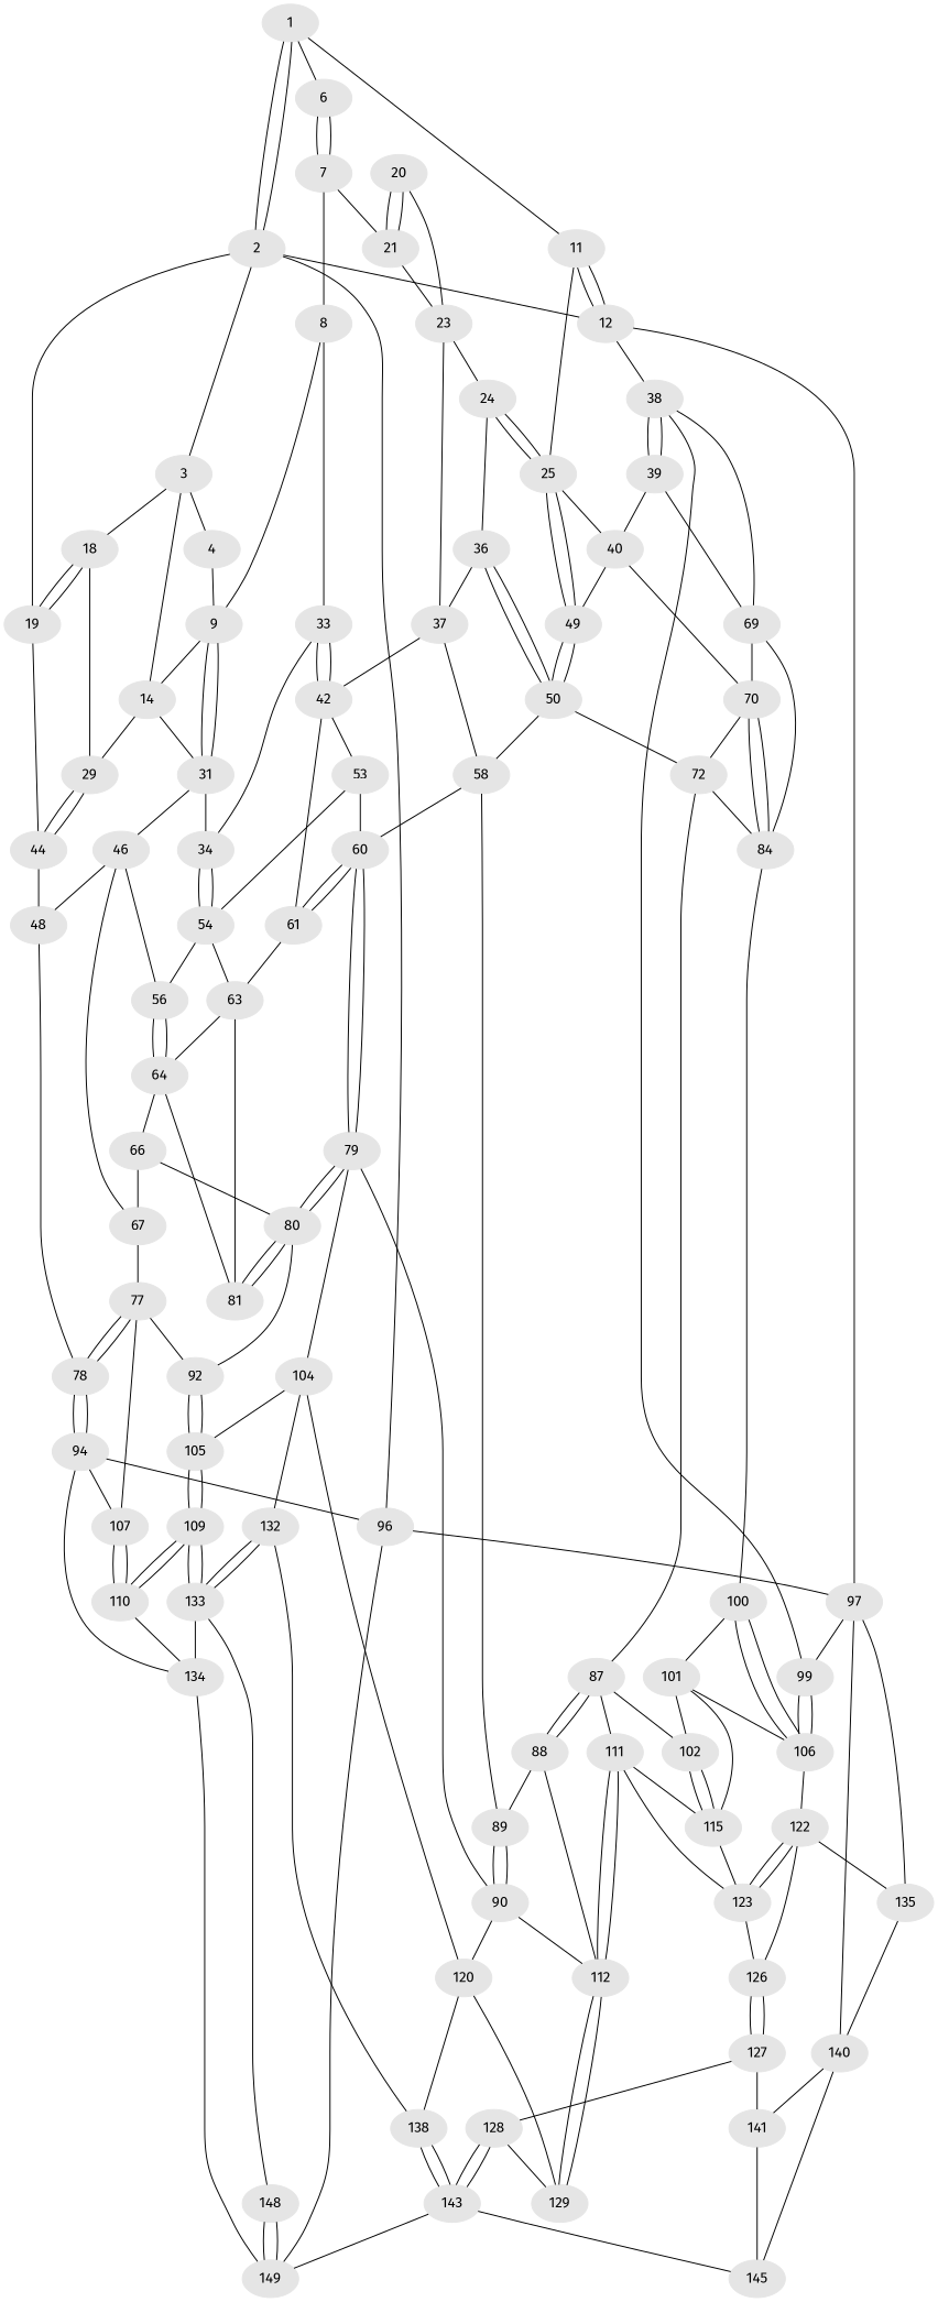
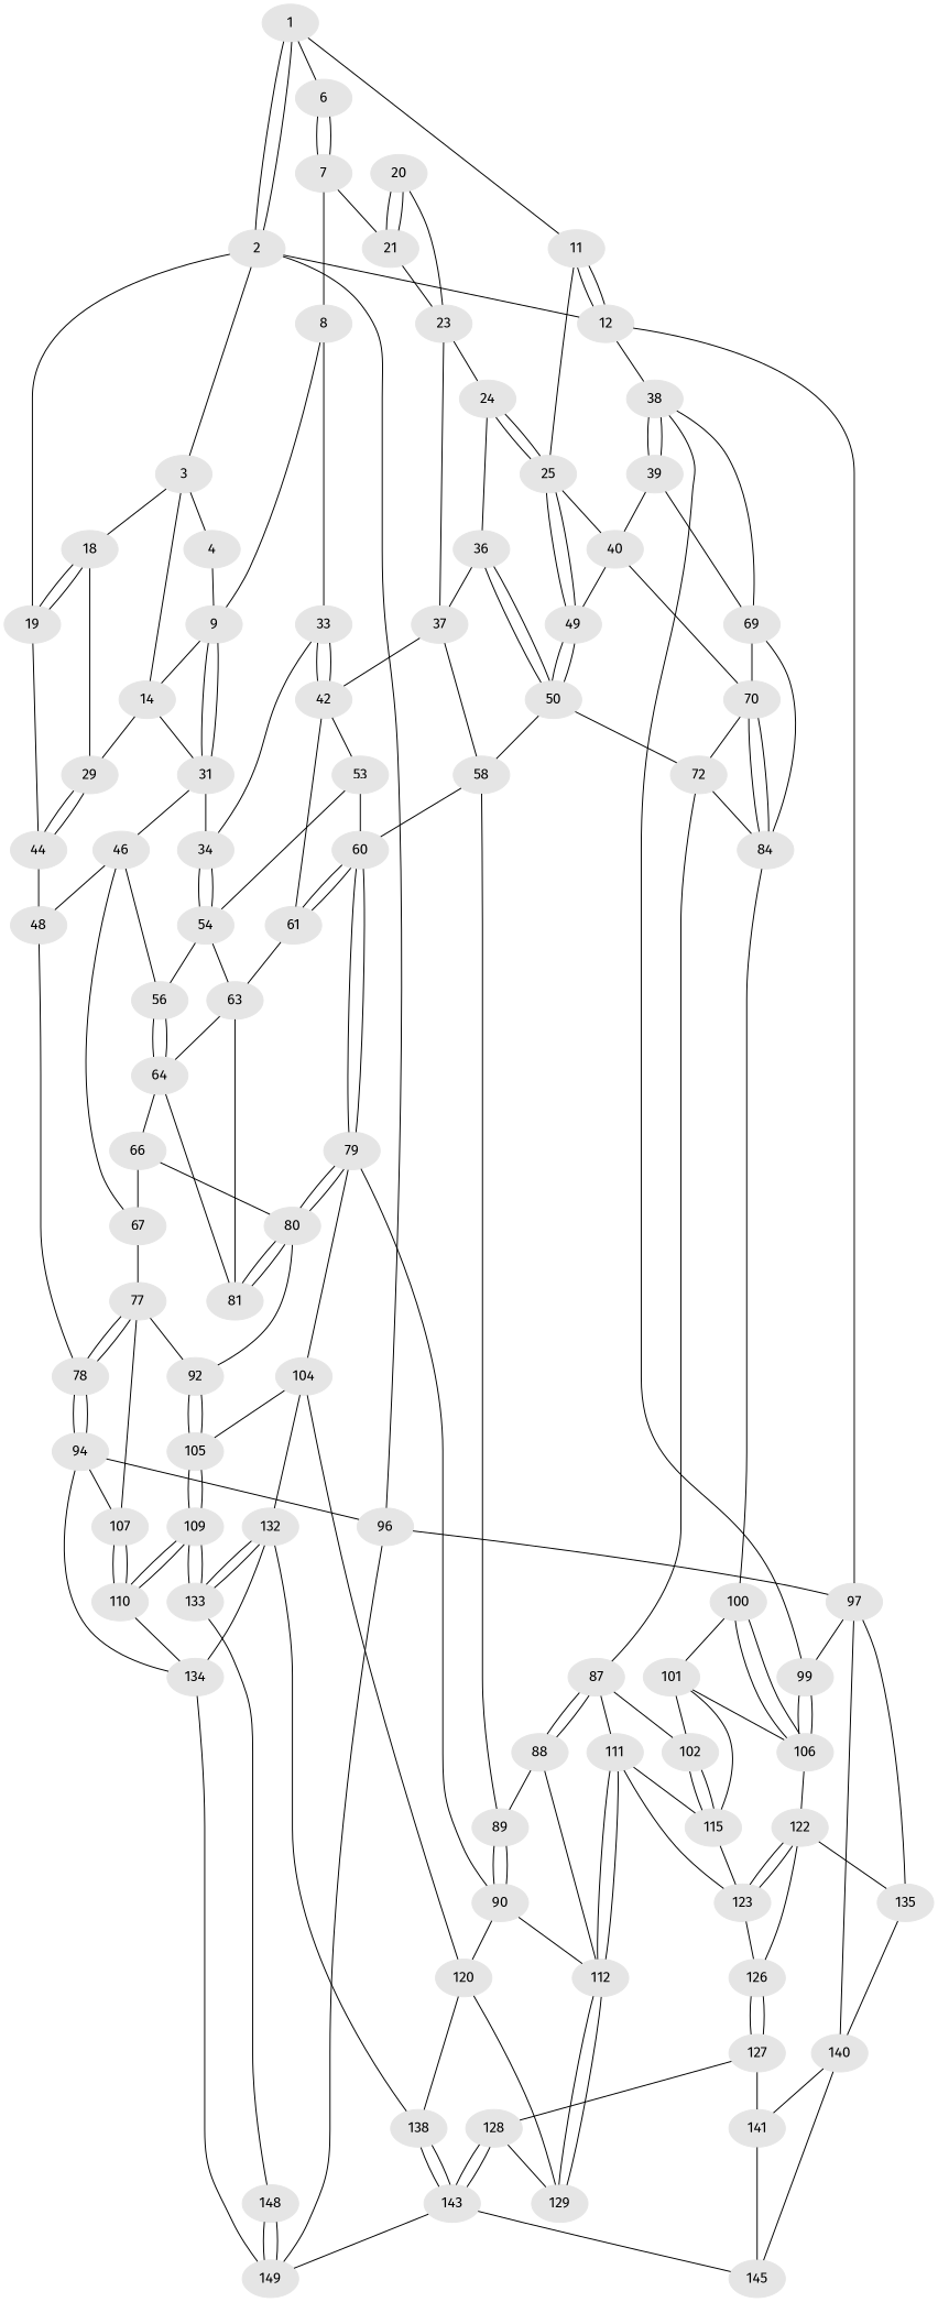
  graph {
    fontname="Fira Sans"
    node [color=gray90 fontname="Fira Sans" style=filled]
    edge [fontname="Fira Sans"]
    1 [super="+5"]
    2 [super="+13"]
    6
    11 [super="+17"]
    3 [super="+15"]
    12
    19 [super="+43"]
    96
    7 [super="+22"]
    25 [super="+26"]
    4
    14 [super="+28"]
    18 [super="+30"]
    38 [super="+74"]
    97 [super="+98"]
    44 [super="+45"]
    149 [super="+150"]
    9 [super="+10"]
    31 [super="+32"]
    29
    8 [super="+27"]
    21
    33
    23 [super="+35"]
    34
    42 [super="+52"]
    46 [super="+47"]
    40 [super="+51"]
    49
    39
    69 [super="+75"]
    99
    135
    140 [super="+147"]
    20
    48 [super="+73"]
    24
    37 [super="+41"]
    36
    58 [super="+59"]
    50 [super="+57"]
    70 [super="+71"]
    54 [super="+55"]
    56
    67 [super="+76"]
    53
    61 [super="+62"]
    63 [super="+68"]
    72 [super="+85"]
    60
    89
    84 [super="+86"]
    106 [super="+119"]
    78
    64 [super="+65"]
    77 [super="+93"]
    94 [super="+95"]
    87 [super="+103"]
    81
    66 [super="+82"]
    79 [super="+91"]
    90 [super="+114"]
    80 [super="+83"]
    104 [super="+121"]
    92
    107 [super="+108"]
    100
    88
    102
    111 [super="+116"]
    105
    110 [super="+125"]
    134 [super="+137"]
    112 [super="+113"]
    120 [super="+130"]
    132
    101 [super="+117"]
    115 [super="+118"]
    123 [super="+124"]
    129
    138 [super="+139"]
    109
    141 [super="+144"]
    145
    122 [super="+131"]
    133 [super="+136"]
    126
    148
    143 [super="+146"]
    127 [super="+142"]
    128
    1 -- 2
    1 -- 2
    1 -- 6
    1 -- 11
    2 -- 3
    2 -- 12
    2 -- 19
    2 -- 96
    6 -- 7
    6 -- 7
    11 -- 12
    11 -- 12
    11 -- 25
    3 -- 4
    3 -- 14
    3 -- 18
    12 -- 38
    12 -- 97
    19 -- 44
    96 -- 97
    96 -- 149
    7 -- 8 [weight=2]
    7 -- 21
    25 -- 40
    25 -- 49
    25 -- 49
    4 -- 9
    14 -- 31
    14 -- 29
    18 -- 19 [weight=2]
    18 -- 19
    18 -- 29
    38 -- 39
    38 -- 39
    38 -- 69
    38 -- 99
    97 -- 99
    97 -- 135
    97 -- 140
    44 -- 48 [weight=2]
    9 -- 14
    9 -- 31
    9 -- 31
    31 -- 34
    31 -- 46
    29 -- 44
    29 -- 44
    8 -- 9
    8 -- 33
    21 -- 23
    33 -- 34
    33 -- 42
    33 -- 42
    23 -- 24
    23 -- 37
    34 -- 54
    34 -- 54
    42 -- 53
    42 -- 61
    46 -- 48
    46 -- 56
    46 -- 67
    40 -- 49
    40 -- 70
    49 -- 50
    49 -- 50
    39 -- 40
    39 -- 69
    69 -- 70
    69 -- 84
    99 -- 106
    99 -- 106
    135 -- 140
    140 -- 141
    140 -- 145
    20 -- 21
    20 -- 21
    20 -- 23
    48 -- 78
    24 -- 25
    24 -- 25
    24 -- 36
    37 -- 42
    37 -- 58
    36 -- 37
    36 -- 50
    36 -- 50
    58 -- 60
    58 -- 89
    50 -- 58
    50 -- 72
    70 -- 72
    70 -- 84
    70 -- 84
    54 -- 56
    54 -- 63
    56 -- 64
    56 -- 64
    67 -- 77
    53 -- 54
    53 -- 60
    61 -- 63
    63 -- 64
    63 -- 81
    72 -- 84
    72 -- 87
    60 -- 61
    60 -- 61
    60 -- 79
    60 -- 79
    89 -- 90
    89 -- 90
    84 -- 100
    106 -- 122
    78 -- 94
    78 -- 94
    64 -- 81
    64 -- 66
    77 -- 78
    77 -- 78
    77 -- 92
    77 -- 107
    94 -- 96
    94 -- 107
    94 -- 134
    87 -- 88
    87 -- 88
    87 -- 102
    87 -- 111
    66 -- 67 [weight=2]
    66 -- 80
    79 -- 90
    79 -- 80
    79 -- 80
    79 -- 104
    90 -- 112
    90 -- 120
    80 -- 81
    80 -- 81
    80 -- 92
    104 -- 105
    104 -- 120
    104 -- 132
    92 -- 105
    92 -- 105
    107 -- 110 [weight=2]
    107 -- 110
    100 -- 106
    100 -- 106
    100 -- 101
    88 -- 89
    88 -- 112
    102 -- 115
    102 -- 115
    111 -- 112
    111 -- 112
    111 -- 115
    111 -- 123
    105 -- 109
    105 -- 109
    110 -- 134
    134 -- 149
    112 -- 129
    112 -- 129
    120 -- 129
    120 -- 138
    132 -- 138
    132 -- 133
    132 -- 133
    101 -- 106
    101 -- 102
    101 -- 115
    115 -- 123
    123 -- 126
    138 -- 143
    138 -- 143
    109 -- 110
    109 -- 110
    109 -- 133
    109 -- 133
    141 -- 145
    122 -- 135
    122 -- 123
    122 -- 123
    122 -- 126
-   133 -- 134
+   132 -- 134
    133 -- 148
    126 -- 127
    126 -- 127
    148 -- 149
    148 -- 149
    143 -- 149
    143 -- 145
    127 -- 141 [weight=2]
    127 -- 128
    128 -- 129
    128 -- 143
    128 -- 143
  }
